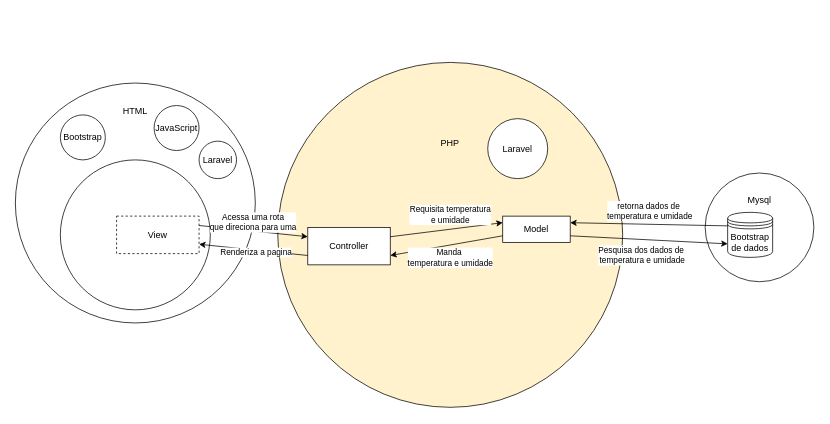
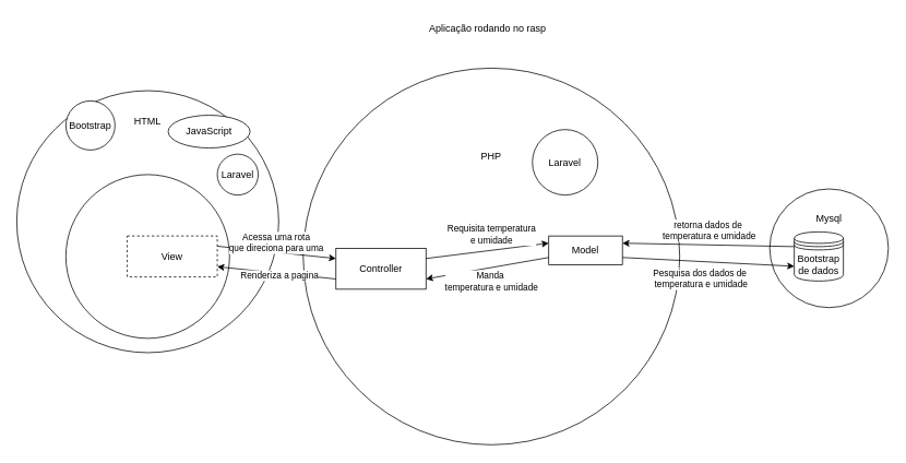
  <mxCell id="0" />
  <mxCell id="1" parent="0" />
- <mxCell id="2" value="&lt;div&gt;PHP&lt;/div&gt;&lt;div&gt;&lt;br&gt;&lt;/div&gt;&lt;div&gt;&lt;br&gt;&lt;/div&gt;&lt;div&gt;&lt;br&gt;&lt;/div&gt;&lt;div&gt;&lt;br&gt;&lt;/div&gt;&lt;div&gt;&lt;br&gt;&lt;/div&gt;&lt;div&gt;&lt;br&gt;&lt;/div&gt;&lt;div&gt;&lt;br&gt;&lt;/div&gt;&lt;div&gt;&lt;br&gt;&lt;/div&gt;&lt;div&gt;&lt;br&gt;&lt;/div&gt;&lt;div&gt;&lt;br&gt;&lt;/div&gt;&lt;div&gt;&lt;br&gt;&lt;/div&gt;&lt;div&gt;&lt;br&gt;&lt;/div&gt;&lt;div&gt;&lt;br&gt;&lt;/div&gt;&lt;div&gt;&lt;br&gt;&lt;/div&gt;&lt;div&gt;&lt;br&gt;&lt;/div&gt;&lt;div&gt;&lt;br&gt;&lt;/div&gt;&lt;div&gt;&lt;br&gt;&lt;/div&gt;" style="ellipse;whiteSpace=wrap;html=1;aspect=fixed;fillColor=#fff2cc;" vertex="1" parent="1"><mxGeometry x="370" y="82.5" width="460" height="460" as="geometry" /></mxCell>
+ <mxCell id="2" value="&lt;div&gt;PHP&lt;/div&gt;&lt;div&gt;&lt;br&gt;&lt;/div&gt;&lt;div&gt;&lt;br&gt;&lt;/div&gt;&lt;div&gt;&lt;br&gt;&lt;/div&gt;&lt;div&gt;&lt;br&gt;&lt;/div&gt;&lt;div&gt;&lt;br&gt;&lt;/div&gt;&lt;div&gt;&lt;br&gt;&lt;/div&gt;&lt;div&gt;&lt;br&gt;&lt;/div&gt;&lt;div&gt;&lt;br&gt;&lt;/div&gt;&lt;div&gt;&lt;br&gt;&lt;/div&gt;&lt;div&gt;&lt;br&gt;&lt;/div&gt;&lt;div&gt;&lt;br&gt;&lt;/div&gt;&lt;div&gt;&lt;br&gt;&lt;/div&gt;&lt;div&gt;&lt;br&gt;&lt;/div&gt;&lt;div&gt;&lt;br&gt;&lt;/div&gt;&lt;div&gt;&lt;br&gt;&lt;/div&gt;&lt;div&gt;&lt;br&gt;&lt;/div&gt;&lt;div&gt;&lt;br&gt;&lt;/div&gt;" style="ellipse;whiteSpace=wrap;html=1;aspect=fixed;" vertex="1" parent="1"><mxGeometry x="370" y="82.5" width="460" height="460" as="geometry" /></mxCell>
  <mxCell id="3" value="&lt;div&gt;HTML&lt;br&gt;&lt;/div&gt;&lt;div&gt;&lt;br&gt;&lt;/div&gt;&lt;div&gt;&lt;br&gt;&lt;/div&gt;&lt;div&gt;&lt;br&gt;&lt;/div&gt;&lt;div&gt;&lt;br&gt;&lt;/div&gt;&lt;div&gt;&lt;br&gt;&lt;/div&gt;&lt;div&gt;&lt;br&gt;&lt;/div&gt;&lt;div&gt;&lt;br&gt;&lt;/div&gt;&lt;div&gt;&lt;br&gt;&lt;/div&gt;&lt;div&gt;&lt;br&gt;&lt;/div&gt;&lt;div&gt;&lt;br&gt;&lt;/div&gt;&lt;div&gt;&lt;br&gt;&lt;/div&gt;&lt;div&gt;&lt;br&gt;&lt;/div&gt;&lt;div&gt;&lt;br&gt;&lt;/div&gt;&lt;div&gt;&lt;br&gt;&lt;/div&gt;&lt;div&gt;&lt;br&gt;&lt;/div&gt;&lt;div&gt;&lt;br&gt;&lt;/div&gt;&lt;div&gt;&lt;br&gt;&lt;/div&gt;" style="ellipse;whiteSpace=wrap;html=1;aspect=fixed;" parent="1" vertex="1"><mxGeometry x="20" y="110" width="320" height="320" as="geometry" /></mxCell>
  <mxCell id="4" value="Laravel" style="ellipse;whiteSpace=wrap;html=1;aspect=fixed;" parent="1" vertex="1"><mxGeometry x="265" y="187.5" width="50" height="50" as="geometry" /></mxCell>
- <mxCell id="5" value="JavaScript" style="ellipse;whiteSpace=wrap;html=1;aspect=fixed;" parent="1" vertex="1"><mxGeometry x="205" y="140" width="60" height="60" as="geometry" /></mxCell>
- <mxCell id="6" value="Bootstrap" style="ellipse;whiteSpace=wrap;html=1;aspect=fixed;" parent="1" vertex="1"><mxGeometry x="80" y="152.5" width="60" height="60" as="geometry" /></mxCell>
+ <mxCell id="5" value="JavaScript" style="ellipse;whiteSpace=wrap;html=1;aspect=fixed;" parent="1" vertex="1"><mxGeometry x="205" y="140" width="100" height="40" as="geometry" /></mxCell>
+ <mxCell id="6" value="Bootstrap" style="ellipse;whiteSpace=wrap;html=1;aspect=fixed;" parent="1" vertex="1"><mxGeometry x="80" y="122.5" width="60" height="60" as="geometry" /></mxCell>
  <mxCell id="7" value="Laravel" style="ellipse;whiteSpace=wrap;html=1;aspect=fixed;" parent="1" vertex="1"><mxGeometry x="650" y="157.5" width="80" height="80" as="geometry" /></mxCell>
  <mxCell id="8" value="&lt;div&gt;Mysql&lt;/div&gt;&lt;div&gt;&lt;br&gt;&lt;/div&gt;&lt;div&gt;&lt;br&gt;&lt;/div&gt;&lt;div&gt;&lt;br&gt;&lt;/div&gt;&lt;div&gt;&lt;br&gt;&lt;/div&gt;&lt;div&gt;&lt;br&gt;&lt;/div&gt;" style="ellipse;whiteSpace=wrap;html=1;aspect=fixed;" parent="1" vertex="1"><mxGeometry x="940" y="230" width="145" height="145" as="geometry" /></mxCell>
  <mxCell id="9" value="&lt;div&gt;&lt;br&gt;&lt;/div&gt;&lt;div&gt;&lt;br&gt;&lt;/div&gt;&lt;div&gt;&lt;br&gt;&lt;/div&gt;&lt;div&gt;&lt;br&gt;&lt;/div&gt;&lt;div&gt;&lt;br&gt;&lt;/div&gt;&lt;div&gt;&lt;br&gt;&lt;/div&gt;" style="ellipse;whiteSpace=wrap;html=1;aspect=fixed;direction=south;" parent="1" vertex="1"><mxGeometry x="80" y="212.5" width="200" height="200" as="geometry" /></mxCell>
  <mxCell id="10" value="Controller" style="html=1;whiteSpace=wrap;" parent="1" vertex="1"><mxGeometry x="410" y="302.5" width="110" height="50" as="geometry" /></mxCell>
  <mxCell id="11" value="Model" style="html=1;whiteSpace=wrap;" parent="1" vertex="1"><mxGeometry x="670" y="287.5" width="90" height="35" as="geometry" /></mxCell>
  <mxCell id="12" value="Bootstrap de dados" style="shape=datastore;whiteSpace=wrap;html=1;" parent="1" vertex="1"><mxGeometry x="970" y="282.5" width="60" height="60" as="geometry" /></mxCell>
  <mxCell id="13" value="" style="endArrow=classic;html=1;rounded=0;exitX=0;exitY=0.75;exitDx=0;exitDy=0;entryX=1;entryY=0.75;entryDx=0;entryDy=0;" parent="1" source="11" target="10" edge="1"><mxGeometry width="50" height="50" relative="1" as="geometry"><mxPoint x="520" y="180" as="sourcePoint" /><mxPoint x="570" y="130" as="targetPoint" /></mxGeometry></mxCell>
  <mxCell id="14" value="&lt;div&gt;Manda&amp;nbsp;&lt;/div&gt;&lt;div&gt;temperatura e umidade&lt;/div&gt;" style="edgeLabel;html=1;align=center;verticalAlign=middle;resizable=0;points=[];" parent="13" vertex="1" connectable="0"><mxGeometry x="0.18" y="-4" relative="1" as="geometry"><mxPoint x="19" y="17" as="offset" /></mxGeometry></mxCell>
  <mxCell id="15" value="" style="endArrow=classic;html=1;rounded=0;exitX=1;exitY=0.25;exitDx=0;exitDy=0;entryX=0;entryY=0.25;entryDx=0;entryDy=0;" parent="1" source="10" target="11" edge="1"><mxGeometry width="50" height="50" relative="1" as="geometry"><mxPoint x="520" y="180" as="sourcePoint" /><mxPoint x="570" y="130" as="targetPoint" /></mxGeometry></mxCell>
  <mxCell id="16" value="&lt;div&gt;Requisita temperatura&lt;/div&gt;&lt;div&gt;e umidade&lt;br&gt;&lt;/div&gt;" style="edgeLabel;html=1;align=center;verticalAlign=middle;resizable=0;points=[];" parent="15" vertex="1" connectable="0"><mxGeometry x="0.356" y="-3" relative="1" as="geometry"><mxPoint x="-22" y="-20" as="offset" /></mxGeometry></mxCell>
  <mxCell id="17" value="" style="endArrow=classic;html=1;rounded=0;exitX=0;exitY=0.3;exitDx=0;exitDy=0;entryX=1;entryY=0.25;entryDx=0;entryDy=0;" parent="1" source="12" target="11" edge="1"><mxGeometry width="50" height="50" relative="1" as="geometry"><mxPoint x="570" y="400" as="sourcePoint" /><mxPoint x="620" y="350" as="targetPoint" /></mxGeometry></mxCell>
  <mxCell id="18" value="&lt;div&gt;retorna dados de&amp;nbsp;&lt;/div&gt;&lt;div&gt;temperatura e umidade&lt;/div&gt;" style="edgeLabel;html=1;align=center;verticalAlign=middle;resizable=0;points=[];" parent="17" vertex="1" connectable="0"><mxGeometry x="0.144" y="3" relative="1" as="geometry"><mxPoint x="16" y="-21" as="offset" /></mxGeometry></mxCell>
  <mxCell id="19" value="" style="endArrow=classic;html=1;rounded=0;exitX=1;exitY=0.75;exitDx=0;exitDy=0;entryX=0;entryY=0.7;entryDx=0;entryDy=0;" parent="1" source="11" target="12" edge="1"><mxGeometry width="50" height="50" relative="1" as="geometry"><mxPoint x="580" y="410" as="sourcePoint" /><mxPoint x="630" y="360" as="targetPoint" /></mxGeometry></mxCell>
  <mxCell id="20" value="&lt;div&gt;Pesquisa dos dados de&amp;nbsp;&lt;/div&gt;&lt;div&gt;temperatura e umidade&lt;br&gt;&lt;/div&gt;" style="edgeLabel;html=1;align=center;verticalAlign=middle;resizable=0;points=[];" parent="19" vertex="1" connectable="0"><mxGeometry x="-0.39" y="1" relative="1" as="geometry"><mxPoint x="32" y="23" as="offset" /></mxGeometry></mxCell>
  <mxCell id="21" value="View" style="html=1;whiteSpace=wrap;dashed=1;" parent="1" vertex="1"><mxGeometry x="155" y="287.5" width="110" height="50" as="geometry" /></mxCell>
  <mxCell id="22" value="" style="endArrow=classic;html=1;rounded=0;exitX=0;exitY=0.75;exitDx=0;exitDy=0;entryX=1;entryY=0.75;entryDx=0;entryDy=0;" parent="1" source="10" target="21" edge="1"><mxGeometry width="50" height="50" relative="1" as="geometry"><mxPoint x="520" y="60" as="sourcePoint" /><mxPoint x="570" y="10" as="targetPoint" /></mxGeometry></mxCell>
  <mxCell id="23" value="Renderiza a pagina" style="edgeLabel;html=1;align=center;verticalAlign=middle;resizable=0;points=[];" parent="22" vertex="1" connectable="0"><mxGeometry x="0.237" y="3" relative="1" as="geometry"><mxPoint x="20" y="2" as="offset" /></mxGeometry></mxCell>
  <mxCell id="24" value="" style="endArrow=classic;html=1;rounded=0;exitX=1;exitY=0.25;exitDx=0;exitDy=0;entryX=0;entryY=0.25;entryDx=0;entryDy=0;" parent="1" source="21" target="10" edge="1"><mxGeometry width="50" height="50" relative="1" as="geometry"><mxPoint x="520" y="60" as="sourcePoint" /><mxPoint x="467.5" y="-40" as="targetPoint" /></mxGeometry></mxCell>
  <mxCell id="25" value="&lt;div&gt;Acessa uma rota&lt;/div&gt;&lt;div&gt;que direciona para uma&lt;br&gt;&lt;/div&gt;" style="edgeLabel;html=1;align=center;verticalAlign=middle;resizable=0;points=[];" parent="24" vertex="1" connectable="0"><mxGeometry x="0.047" y="-3" relative="1" as="geometry"><mxPoint x="-4" y="-15" as="offset" /></mxGeometry></mxCell>
+ <mxCell id="26" value="Aplicação rodando no rasp" style="text;html=1;align=center;verticalAlign=middle;resizable=0;points=[];autosize=1;strokeColor=none;fillColor=none;" parent="1" vertex="1"><mxGeometry x="510" y="20" width="170" height="30" as="geometry" /></mxCell>
